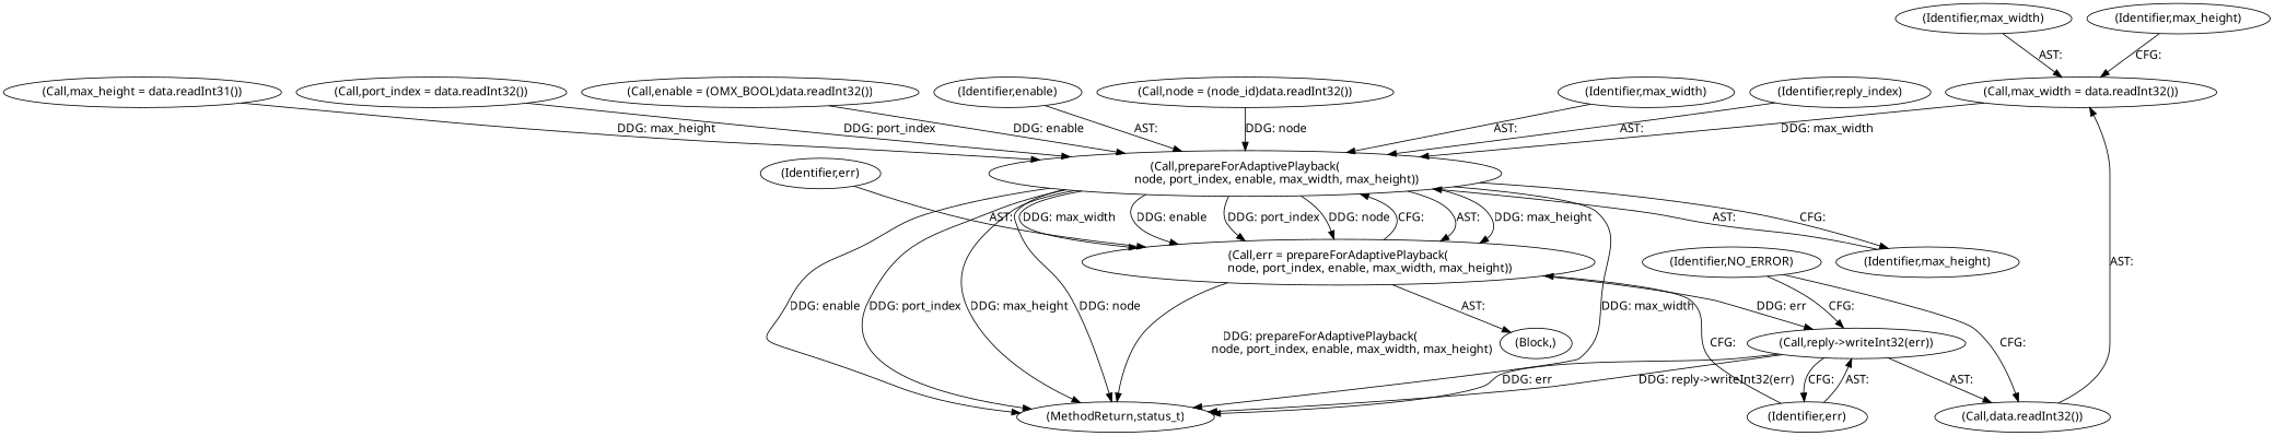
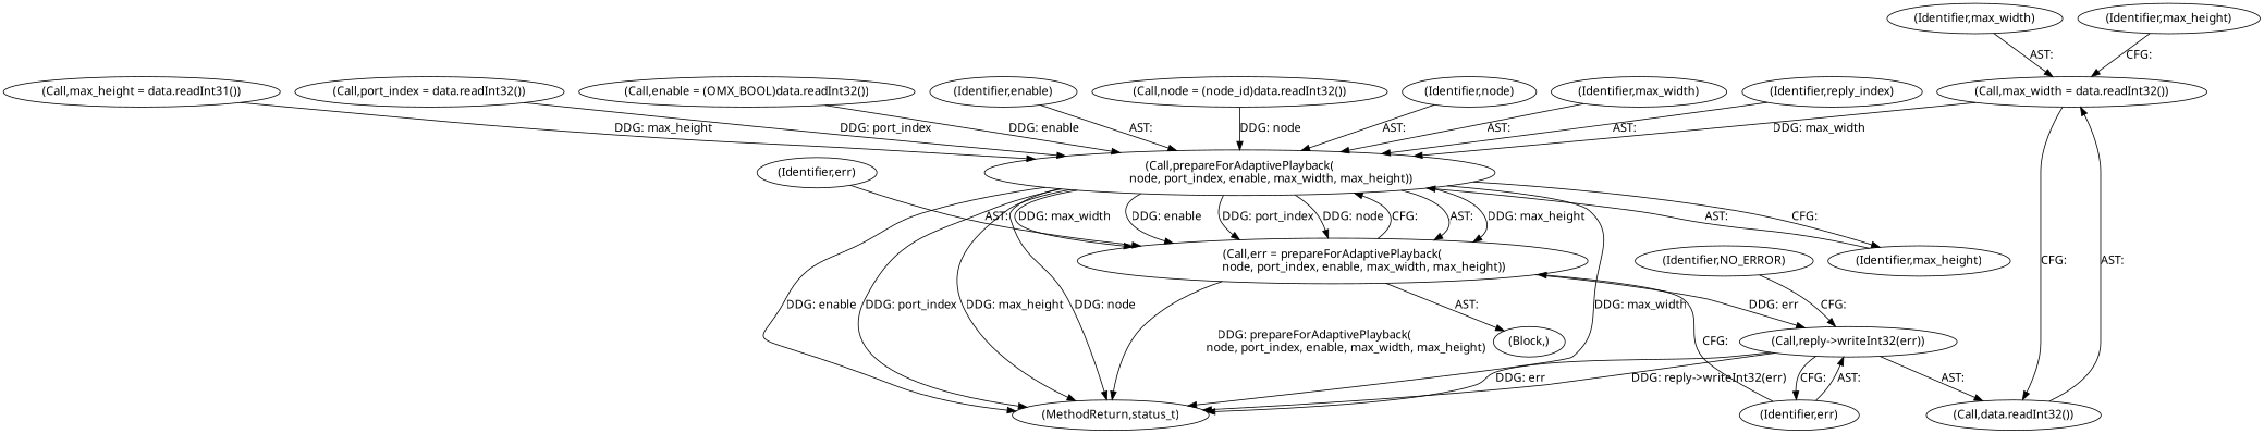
  digraph {
    fontname="Noto Sans"
    node [fontname="Noto Sans"]
    edge [fontname="Noto Sans"]
    n1 [label="(Call,max_width = data.readInt32())"]
    n2 [label="(Call,prepareForAdaptivePlayback(\n                    node, port_index, enable, max_width, max_height))"]
    n3 [label="(Call,data.readInt32())"]
    n4 [label="(Call,err = prepareForAdaptivePlayback(\n                    node, port_index, enable, max_width, max_height))"]
    n5 [label="(Identifier,max_height)"]
    n6 [label="(MethodReturn,status_t)"]
    n7 [label="(Block,)"]
    n8 [label="(Call,reply->writeInt32(err))"]
    n9 [label="(Identifier,err)"]
    n10 [label="(Identifier,max_width)"]
    n11 [label="(Identifier,reply_index)"]
    n12 [label="(Identifier,max_width)"]
    n13 [label="(Call,max_height = data.readInt31())"]
    n14 [label="(Identifier,err)"]
    n15 [label="(Call,port_index = data.readInt32())"]
    n16 [label="(Call,enable = (OMX_BOOL)data.readInt32())"]
    n17 [label="(Identifier,enable)"]
    n18 [label="(Call,node = (node_id)data.readInt32())"]
    n19 [label="(Identifier,max_height)"]
+   n20 [label="(Identifier,node)"]
    n21 [label="(Identifier,NO_ERROR)"]
    n1 -> n2 [label="DDG: max_width"]
-   n21 -> n3 [label="CFG: "]
+   n1 -> n3 [label="CFG: "]
    n2 -> n4 [label="AST: "]
    n2 -> n4 [label="DDG: max_height"]
    n2 -> n4 [label="DDG: max_width"]
    n2 -> n4 [label="DDG: enable"]
    n2 -> n4 [label="DDG: port_index"]
    n2 -> n4 [label="DDG: node"]
    n2 -> n5 [label="CFG: "]
    n2 -> n6 [label="DDG: node"]
    n2 -> n6 [label="DDG: max_width"]
    n2 -> n6 [label="DDG: max_height"]
    n2 -> n6 [label="DDG: port_index"]
    n2 -> n6 [label="DDG: enable"]
    n3 -> n1 [label="AST: "]
    n4 -> n2 [label="CFG: "]
    n4 -> n6 [label="DDG: prepareForAdaptivePlayback(\n                    node, port_index, enable, max_width, max_height)"]
    n4 -> n7 [label="AST: "]
    n4 -> n8 [label="DDG: err"]
    n5 -> n2 [label="AST: "]
    n8 -> n3 [label="AST: "]
    n8 -> n6 [label="DDG: err"]
    n8 -> n6 [label="DDG: reply->writeInt32(err)"]
    n8 -> n9 [label="CFG: "]
    n9 -> n4 [label="CFG: "]
    n9 -> n8 [label="AST: "]
    n10 -> n2 [label="AST: "]
    n11 -> n2 [label="AST: "]
    n12 -> n1 [label="AST: "]
    n13 -> n2 [label="DDG: max_height"]
    n14 -> n4 [label="AST: "]
    n15 -> n2 [label="DDG: port_index"]
    n16 -> n2 [label="DDG: enable"]
    n17 -> n2 [label="AST: "]
    n18 -> n2 [label="DDG: node"]
    n19 -> n1 [label="CFG: "]
+   n20 -> n2 [label="AST: "]
    n21 -> n8 [label="CFG: "]
  }
